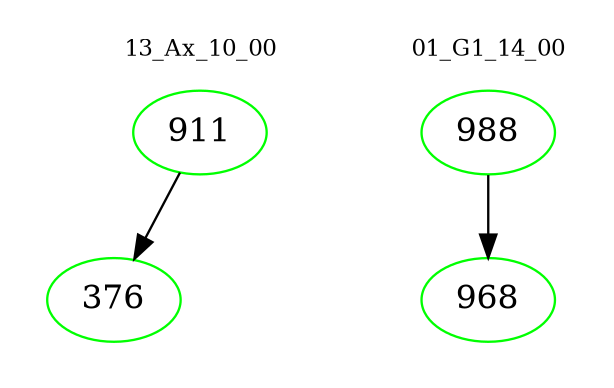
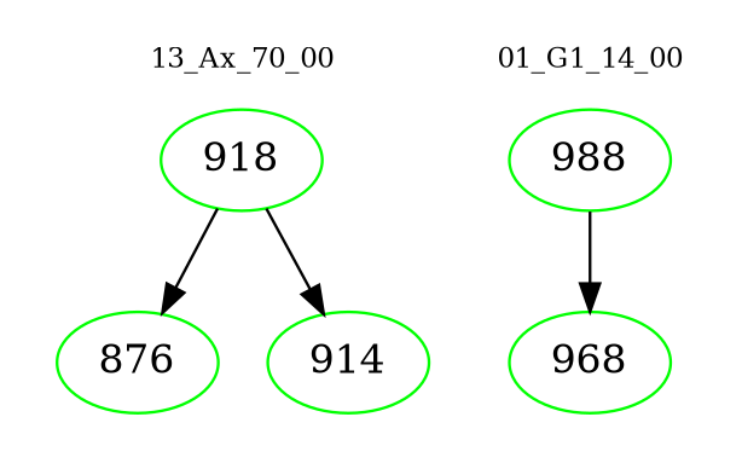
  digraph {
    node [color=green]
    edge [color=black]
-   n1 [label=911]
-   n2 [label=376]
+   n1 [label=918]
+   n2 [label=876]
+   n3 [label=914]
    n4 [label=988]
    n5 [label=968]
    subgraph cluster_1 {
      color=white
      fontsize=10
-     label="13_Ax_10_00"
+     label="13_Ax_70_00"
      n1
      n2
+     n3
    }
    subgraph cluster_2 {
      color=white
      fontsize=10
      label="01_G1_14_00"
      n4
      n5
    }
    n1 -> n2
+   n1 -> n3
    n4 -> n5
  }
